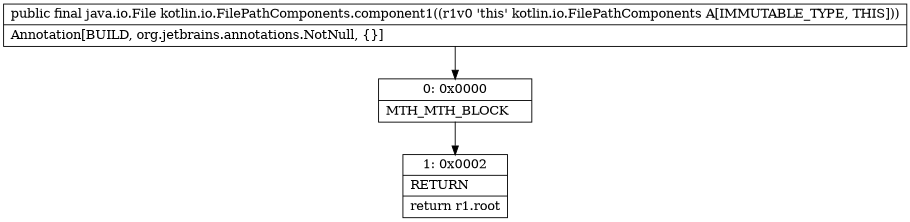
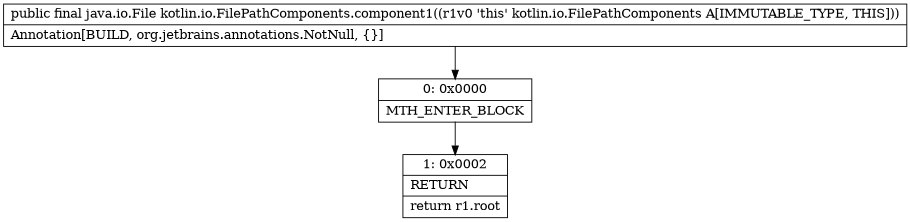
  digraph {
    node [shape=record]
-   n1 [label="{0\:\ 0x0000|MTH_MTH_BLOCK\l}"]
+   n1 [label="{0\:\ 0x0000|MTH_ENTER_BLOCK\l}"]
    n2 [label="{1\:\ 0x0002|RETURN\l|return r1.root\l}"]
    n3 [label="{public final java.io.File kotlin.io.FilePathComponents.component1((r1v0 'this' kotlin.io.FilePathComponents A[IMMUTABLE_TYPE, THIS]))  | Annotation[BUILD, org.jetbrains.annotations.NotNull, \{\}]\l}"]
    n1 -> n2
    n3 -> n1
  }
